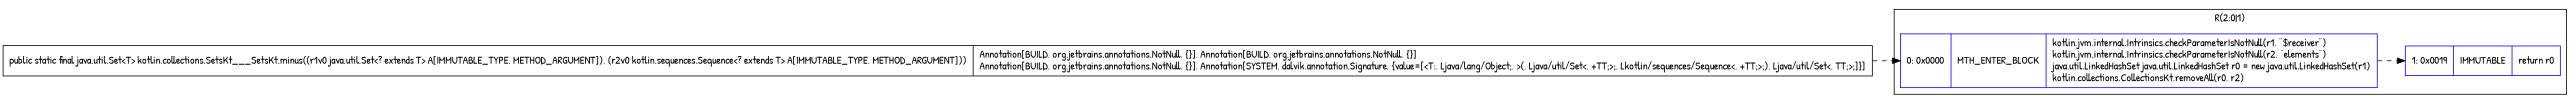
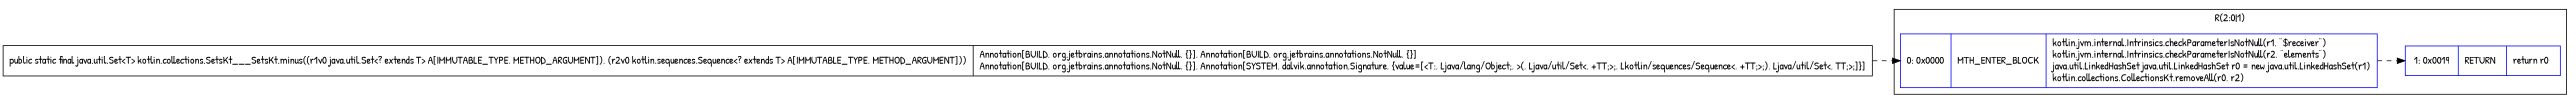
  digraph {
    rankdir=LR
    fontname="Patrick Hand"
    node [color=blue shape=record fontname="Patrick Hand"]
    edge [style=dashed fontname="Patrick Hand"]
    n1 [label="{0\:\ 0x0000|MTH_ENTER_BLOCK\l|kotlin.jvm.internal.Intrinsics.checkParameterIsNotNull(r1, \"$receiver\")\lkotlin.jvm.internal.Intrinsics.checkParameterIsNotNull(r2, \"elements\")\ljava.util.LinkedHashSet java.util.LinkedHashSet r0 = new java.util.LinkedHashSet(r1)\lkotlin.collections.CollectionsKt.removeAll(r0, r2)\l}"]
-   n2 [label="{1\:\ 0x0019|IMMUTABLE\l|return r0\l}"]
+   n2 [label="{1\:\ 0x0019|RETURN\l|return r0\l}"]
    n3 [label="{public static final java.util.Set\<T\> kotlin.collections.SetsKt___SetsKt.minus((r1v0 java.util.Set\<? extends T\> A[IMMUTABLE_TYPE, METHOD_ARGUMENT]), (r2v0 kotlin.sequences.Sequence\<? extends T\> A[IMMUTABLE_TYPE, METHOD_ARGUMENT]))  | Annotation[BUILD, org.jetbrains.annotations.NotNull, \{\}], Annotation[BUILD, org.jetbrains.annotations.NotNull, \{\}]\lAnnotation[BUILD, org.jetbrains.annotations.NotNull, \{\}], Annotation[SYSTEM, dalvik.annotation.Signature, \{value=[\<T:, Ljava\/lang\/Object;, \>(, Ljava\/util\/Set\<, +TT;\>;, Lkotlin\/sequences\/Sequence\<, +TT;\>;), Ljava\/util\/Set\<, TT;\>;]\}]\l}" color=""]
    subgraph cluster_1 {
      label="R(2:0|1)"
      n1
      n2
    }
    n1 -> n2
    n3 -> n1
  }
